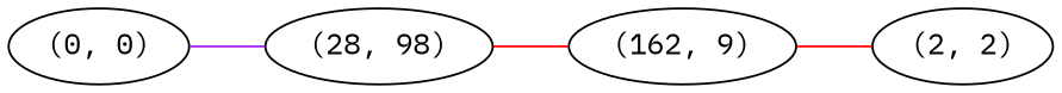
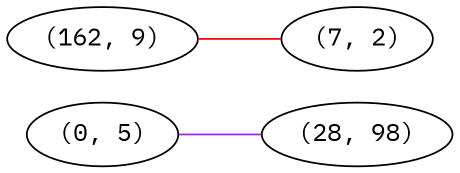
  graph {
    fontname="IBM Plex Mono"
    rankdir=LR
    node [fontname="IBM Plex Mono"]
    edge [color=red fontname="IBM Plex Mono" weight=1]
    "(28, 98)"
    "(162, 9)"
-   "(2, 2)"
-   "(0, 0)"
-   "(28, 98)" -- "(162, 9)"
+   "(2, 2)" [label="(7, 2)"]
+   "(0, 0)" [label="(0, 5)"]
    "(162, 9)" -- "(2, 2)"
    "(0, 0)" -- "(28, 98)" [color=purple weight=4]
  }
